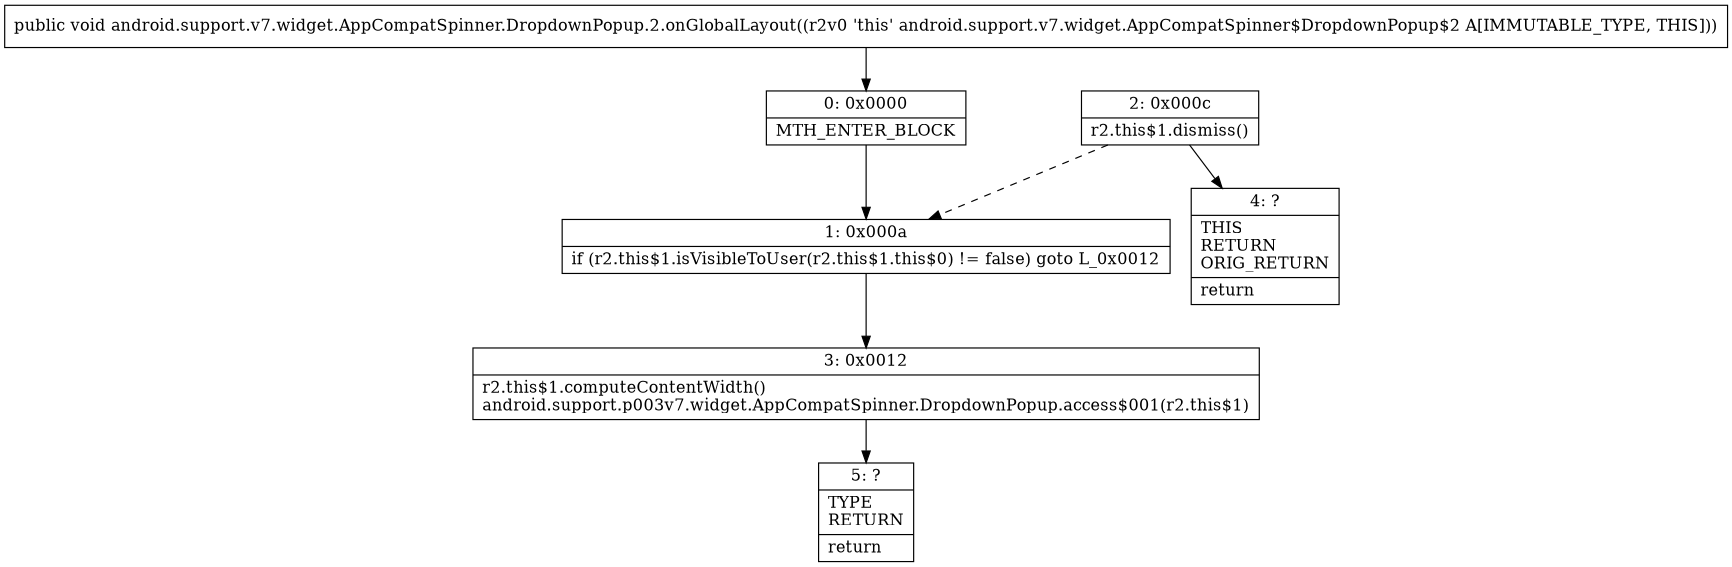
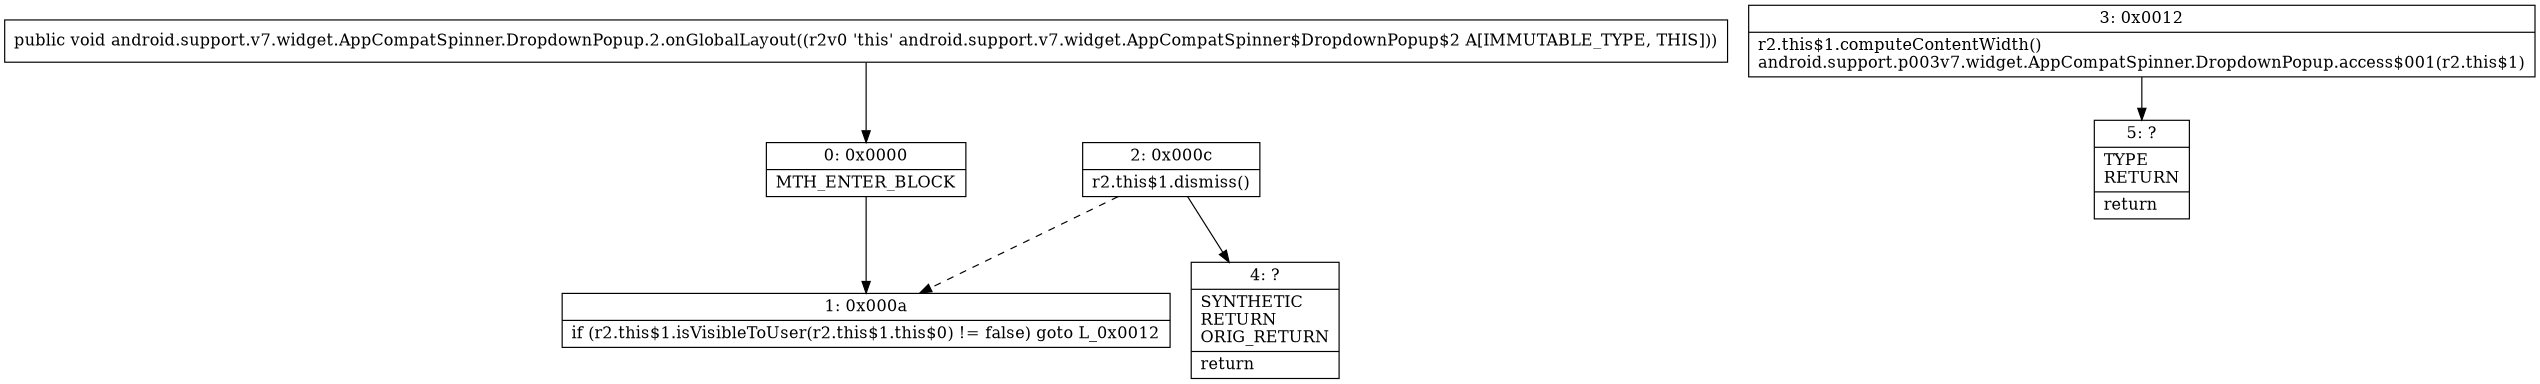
  digraph {
    node [shape=record]
    n1 [label="{0\:\ 0x0000|MTH_ENTER_BLOCK\l}"]
    n2 [label="{1\:\ 0x000a|if (r2.this$1.isVisibleToUser(r2.this$1.this$0) != false) goto L_0x0012\l}"]
    n3 [label="{3\:\ 0x0012|r2.this$1.computeContentWidth()\landroid.support.p003v7.widget.AppCompatSpinner.DropdownPopup.access$001(r2.this$1)\l}"]
    n4 [label="{2\:\ 0x000c|r2.this$1.dismiss()\l}"]
-   n5 [label="{4\:\ ?|THIS\lRETURN\lORIG_RETURN\l|return\l}"]
+   n5 [label="{4\:\ ?|SYNTHETIC\lRETURN\lORIG_RETURN\l|return\l}"]
    n6 [label="{5\:\ ?|TYPE\lRETURN\l|return\l}"]
    n7 [label="{public void android.support.v7.widget.AppCompatSpinner.DropdownPopup.2.onGlobalLayout((r2v0 'this' android.support.v7.widget.AppCompatSpinner$DropdownPopup$2 A[IMMUTABLE_TYPE, THIS])) }"]
    n1 -> n2
-   n2 -> n3
    n3 -> n6
    n4 -> n2 [style=dashed]
    n4 -> n5
    n7 -> n1
  }
